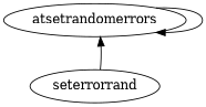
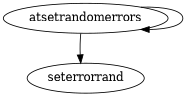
  digraph {
    atsetrandomerrors
    seterrorrand
    atsetrandomerrors -> atsetrandomerrors
-   seterrorrand -> atsetrandomerrors
+   atsetrandomerrors -> seterrorrand
  }
